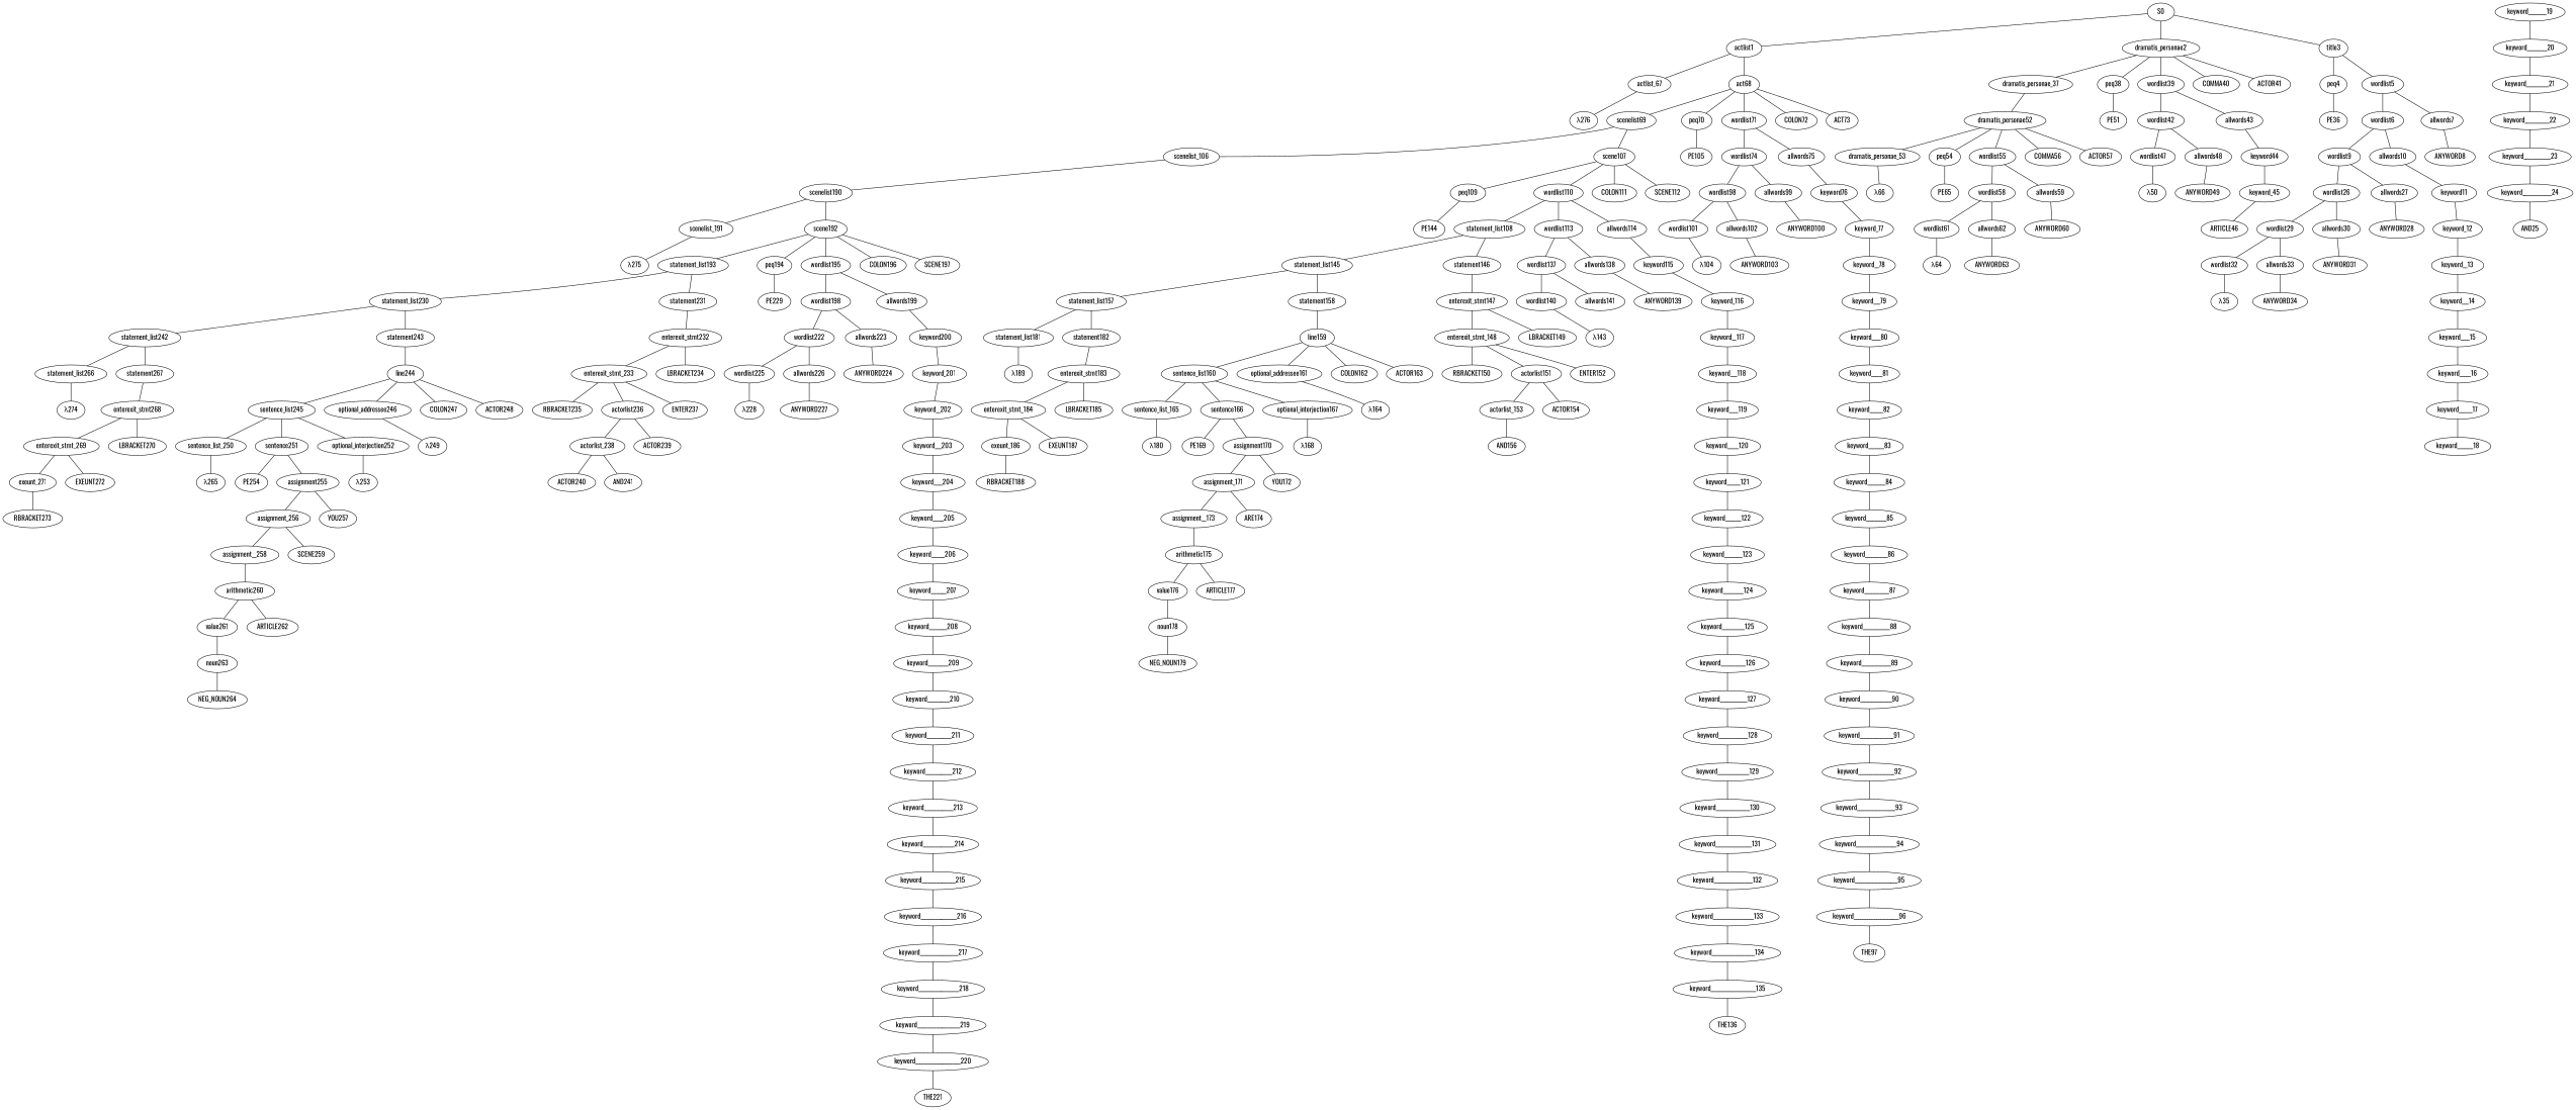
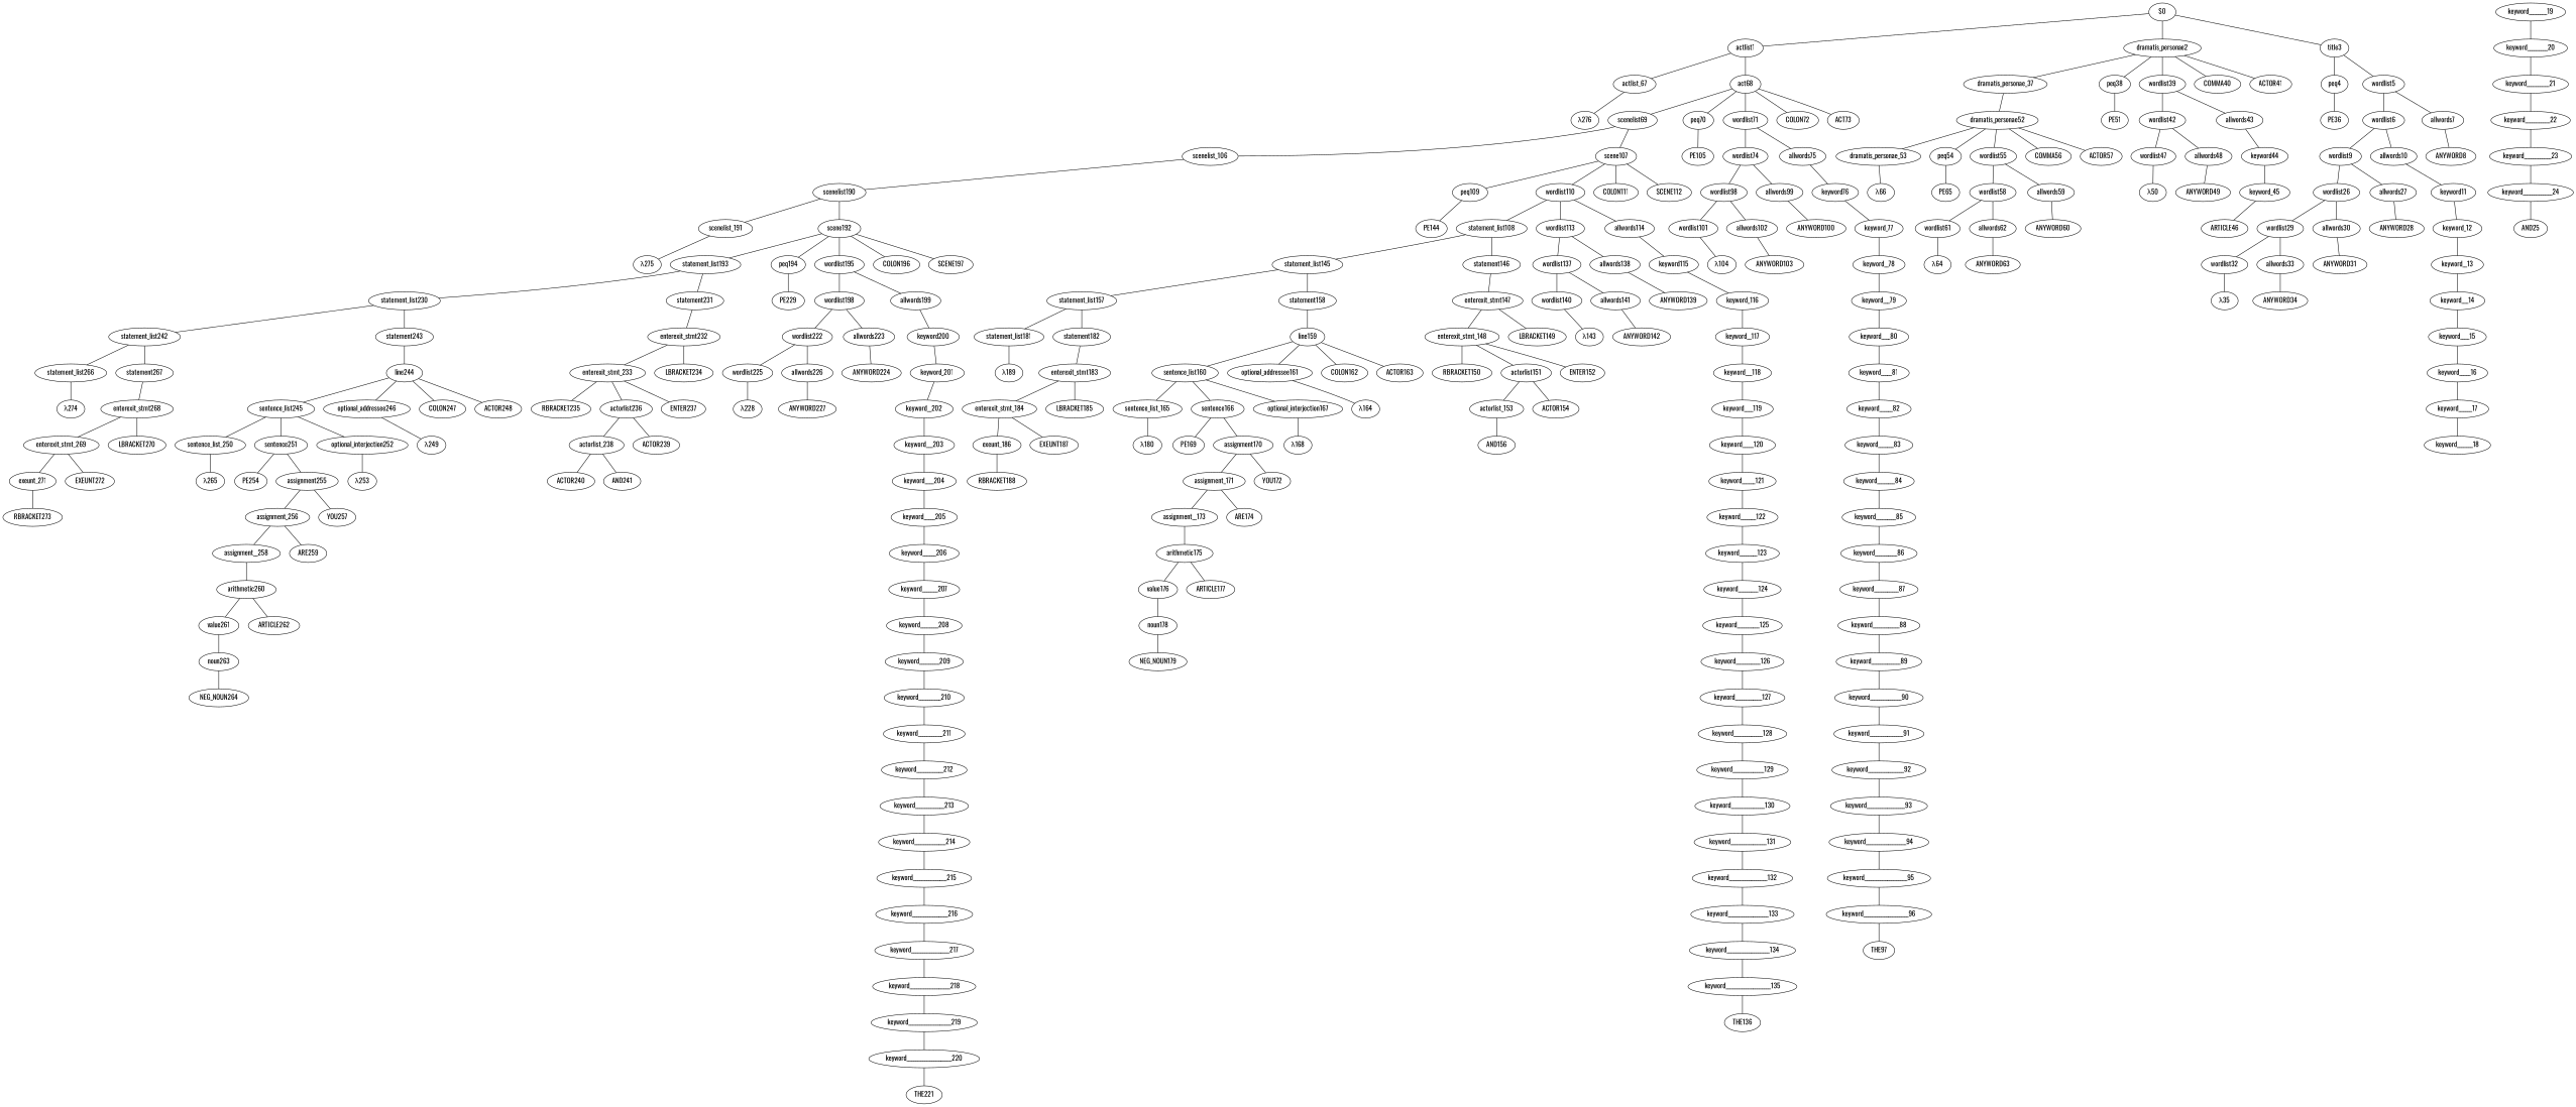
  strict graph {
    fontname=Oswald
    node [fontname=Oswald]
    edge [fontname=Oswald]
    S0
    actlist1
    dramatis_personae2
    title3
    actlist_67
    act68
    dramatis_personae_37
    peq38
    wordlist39
    COMMA40
    ACTOR41
    peq4
    wordlist5
    "λ276"
    scenelist69
    peq70
    wordlist71
    COLON72
    ACT73
    dramatis_personae52
    PE51
    wordlist42
    allwords43
    PE36
    wordlist6
    allwords7
    wordlist9
    allwords10
    ANYWORD8
    wordlist26
    allwords27
    keyword11
    wordlist29
    allwords30
    ANYWORD28
    keyword_12
    keyword__13
    keyword___14
    keyword____15
    keyword_____16
    keyword______17
    keyword_______18
    keyword________19
    keyword_________20
    keyword__________21
    keyword___________22
    keyword____________23
    keyword_____________24
    AND25
    wordlist32
    allwords33
    ANYWORD31
    "λ35"
    ANYWORD34
    dramatis_personae_53
    peq54
    wordlist55
    COMMA56
    ACTOR57
    wordlist47
    allwords48
    keyword44
    "λ50"
    ANYWORD49
    keyword_45
    ARTICLE46
    "λ66"
    PE65
    wordlist58
    allwords59
    wordlist61
    allwords62
    ANYWORD60
    "λ64"
    ANYWORD63
    scenelist_106
    scene107
    PE105
    wordlist74
    allwords75
    scenelist190
    peq109
    wordlist110
    COLON111
    SCENE112
    wordlist98
    allwords99
    keyword76
    wordlist101
    allwords102
    ANYWORD100
    keyword_77
    keyword__78
    keyword___79
    keyword____80
    keyword_____81
    keyword______82
    keyword_______83
    keyword________84
    keyword_________85
    keyword__________86
    keyword___________87
    keyword____________88
    keyword_____________89
    keyword______________90
    keyword_______________91
    keyword________________92
    keyword_________________93
    keyword__________________94
    keyword___________________95
    keyword____________________96
    THE97
    "λ104"
    ANYWORD103
    scenelist_191
    scene192
    statement_list108
    statement_list145
    statement146
    PE144
    wordlist113
    allwords114
    statement_list157
    statement158
    enterexit_stmt147
    wordlist137
    allwords138
    keyword115
    wordlist140
    allwords141
    ANYWORD139
    keyword_116
    keyword__117
    keyword___118
    keyword____119
    keyword_____120
    keyword______121
    keyword_______122
    keyword________123
    keyword_________124
    keyword__________125
    keyword___________126
    keyword____________127
    keyword_____________128
    keyword______________129
    keyword_______________130
    keyword________________131
    keyword_________________132
    keyword__________________133
    keyword___________________134
    keyword____________________135
    THE136
    "λ143"
+   ANYWORD142
    statement_list181
    statement182
    line159
    enterexit_stmt_148
    LBRACKET149
    RBRACKET150
    actorlist151
    ENTER152
    actorlist_153
    ACTOR154
    AND156
    "λ189"
    enterexit_stmt183
    sentence_list160
    optional_addressee161
    COLON162
    ACTOR163
    sentence_list_165
    sentence166
    optional_interjection167
    "λ164"
    "λ180"
    PE169
    assignment170
    "λ168"
    assignment_171
    YOU172
    assignment__173
    ARE174
    arithmetic175
    value176
    ARTICLE177
    noun178
    NEG_NOUN179
    enterexit_stmt_184
    LBRACKET185
    exeunt_186
    EXEUNT187
    RBRACKET188
    "λ275"
    statement_list193
    peq194
    wordlist195
    COLON196
    SCENE197
    statement_list230
    statement231
    PE229
    wordlist198
    allwords199
    statement_list242
    statement243
    enterexit_stmt232
    wordlist222
    allwords223
    keyword200
    wordlist225
    allwords226
    ANYWORD224
    keyword_201
    keyword__202
    keyword___203
    keyword____204
    keyword_____205
    keyword______206
    keyword_______207
    keyword________208
    keyword_________209
    keyword__________210
    keyword___________211
    keyword____________212
    keyword_____________213
    keyword______________214
    keyword_______________215
    keyword________________216
    keyword_________________217
    keyword__________________218
    keyword___________________219
    keyword____________________220
    THE221
    "λ228"
    ANYWORD227
    statement_list266
    statement267
    line244
    enterexit_stmt_233
    LBRACKET234
    RBRACKET235
    actorlist236
    ENTER237
    actorlist_238
    ACTOR239
    ACTOR240
    AND241
    "λ274"
    enterexit_stmt268
    sentence_list245
    optional_addressee246
    COLON247
    ACTOR248
    sentence_list_250
    sentence251
    optional_interjection252
    "λ249"
    "λ265"
    PE254
    assignment255
    "λ253"
    assignment_256
    YOU257
    assignment__258
-   ARE259 [label=SCENE259]
+   ARE259
    arithmetic260
    value261
    ARTICLE262
    noun263
    NEG_NOUN264
    enterexit_stmt_269
    LBRACKET270
    exeunt_271
    EXEUNT272
    RBRACKET273
    S0 -- actlist1
    S0 -- dramatis_personae2
    S0 -- title3
    actlist1 -- actlist_67
    actlist1 -- act68
    dramatis_personae2 -- dramatis_personae_37
    dramatis_personae2 -- peq38
    dramatis_personae2 -- wordlist39
    dramatis_personae2 -- COMMA40
    dramatis_personae2 -- ACTOR41
    title3 -- peq4
    title3 -- wordlist5
    actlist_67 -- "λ276"
    act68 -- scenelist69
    act68 -- peq70
    act68 -- wordlist71
    act68 -- COLON72
    act68 -- ACT73
    dramatis_personae_37 -- dramatis_personae52
    peq38 -- PE51
    wordlist39 -- wordlist42
    wordlist39 -- allwords43
    peq4 -- PE36
    wordlist5 -- wordlist6
    wordlist5 -- allwords7
    scenelist69 -- scenelist_106
    scenelist69 -- scene107
    peq70 -- PE105
    wordlist71 -- wordlist74
    wordlist71 -- allwords75
    dramatis_personae52 -- dramatis_personae_53
    dramatis_personae52 -- peq54
    dramatis_personae52 -- wordlist55
    dramatis_personae52 -- COMMA56
    dramatis_personae52 -- ACTOR57
    wordlist42 -- wordlist47
    wordlist42 -- allwords48
    allwords43 -- keyword44
    wordlist6 -- wordlist9
    wordlist6 -- allwords10
    allwords7 -- ANYWORD8
    wordlist9 -- wordlist26
    wordlist9 -- allwords27
    allwords10 -- keyword11
    wordlist26 -- wordlist29
    wordlist26 -- allwords30
    allwords27 -- ANYWORD28
    keyword11 -- keyword_12
    wordlist29 -- wordlist32
    wordlist29 -- allwords33
    allwords30 -- ANYWORD31
    keyword_12 -- keyword__13
    keyword__13 -- keyword___14
    keyword___14 -- keyword____15
    keyword____15 -- keyword_____16
    keyword_____16 -- keyword______17
    keyword______17 -- keyword_______18
    keyword________19 -- keyword_________20
    keyword_________20 -- keyword__________21
    keyword__________21 -- keyword___________22
    keyword___________22 -- keyword____________23
    keyword____________23 -- keyword_____________24
    keyword_____________24 -- AND25
    wordlist32 -- "λ35"
    allwords33 -- ANYWORD34
    dramatis_personae_53 -- "λ66"
    peq54 -- PE65
    wordlist55 -- wordlist58
    wordlist55 -- allwords59
    wordlist47 -- "λ50"
    allwords48 -- ANYWORD49
    keyword44 -- keyword_45
    keyword_45 -- ARTICLE46
    wordlist58 -- wordlist61
    wordlist58 -- allwords62
    allwords59 -- ANYWORD60
    wordlist61 -- "λ64"
    allwords62 -- ANYWORD63
    scenelist_106 -- scenelist190
    scene107 -- peq109
    scene107 -- wordlist110
    scene107 -- COLON111
    scene107 -- SCENE112
    wordlist74 -- wordlist98
    wordlist74 -- allwords99
    allwords75 -- keyword76
    scenelist190 -- scenelist_191
    scenelist190 -- scene192
    peq109 -- PE144
    wordlist110 -- statement_list108
    wordlist110 -- wordlist113
    wordlist110 -- allwords114
    wordlist98 -- wordlist101
    wordlist98 -- allwords102
    allwords99 -- ANYWORD100
    keyword76 -- keyword_77
    wordlist101 -- "λ104"
    allwords102 -- ANYWORD103
    keyword_77 -- keyword__78
    keyword__78 -- keyword___79
    keyword___79 -- keyword____80
    keyword____80 -- keyword_____81
    keyword_____81 -- keyword______82
    keyword______82 -- keyword_______83
    keyword_______83 -- keyword________84
    keyword________84 -- keyword_________85
    keyword_________85 -- keyword__________86
    keyword__________86 -- keyword___________87
    keyword___________87 -- keyword____________88
    keyword____________88 -- keyword_____________89
    keyword_____________89 -- keyword______________90
    keyword______________90 -- keyword_______________91
    keyword_______________91 -- keyword________________92
    keyword________________92 -- keyword_________________93
    keyword_________________93 -- keyword__________________94
    keyword__________________94 -- keyword___________________95
    keyword___________________95 -- keyword____________________96
    keyword____________________96 -- THE97
    scenelist_191 -- "λ275"
    scene192 -- statement_list193
    scene192 -- peq194
    scene192 -- wordlist195
    scene192 -- COLON196
    scene192 -- SCENE197
    statement_list108 -- statement_list145
    statement_list108 -- statement146
    statement_list145 -- statement_list157
    statement_list145 -- statement158
    statement146 -- enterexit_stmt147
    wordlist113 -- wordlist137
    wordlist113 -- allwords138
    allwords114 -- keyword115
    statement_list157 -- statement_list181
    statement_list157 -- statement182
    statement158 -- line159
    enterexit_stmt147 -- enterexit_stmt_148
    enterexit_stmt147 -- LBRACKET149
    wordlist137 -- wordlist140
    wordlist137 -- allwords141
    allwords138 -- ANYWORD139
    keyword115 -- keyword_116
    wordlist140 -- "λ143"
+   allwords141 -- ANYWORD142
    keyword_116 -- keyword__117
    keyword__117 -- keyword___118
    keyword___118 -- keyword____119
    keyword____119 -- keyword_____120
    keyword_____120 -- keyword______121
    keyword______121 -- keyword_______122
    keyword_______122 -- keyword________123
    keyword________123 -- keyword_________124
    keyword_________124 -- keyword__________125
    keyword__________125 -- keyword___________126
    keyword___________126 -- keyword____________127
    keyword____________127 -- keyword_____________128
    keyword_____________128 -- keyword______________129
    keyword______________129 -- keyword_______________130
    keyword_______________130 -- keyword________________131
    keyword________________131 -- keyword_________________132
    keyword_________________132 -- keyword__________________133
    keyword__________________133 -- keyword___________________134
    keyword___________________134 -- keyword____________________135
    keyword____________________135 -- THE136
    statement_list181 -- "λ189"
    statement182 -- enterexit_stmt183
    line159 -- sentence_list160
    line159 -- optional_addressee161
    line159 -- COLON162
    line159 -- ACTOR163
    enterexit_stmt_148 -- RBRACKET150
    enterexit_stmt_148 -- actorlist151
    enterexit_stmt_148 -- ENTER152
    actorlist151 -- actorlist_153
    actorlist151 -- ACTOR154
    actorlist_153 -- AND156
    enterexit_stmt183 -- enterexit_stmt_184
    enterexit_stmt183 -- LBRACKET185
    sentence_list160 -- sentence_list_165
    sentence_list160 -- sentence166
    sentence_list160 -- optional_interjection167
    optional_addressee161 -- "λ164"
    sentence_list_165 -- "λ180"
    sentence166 -- PE169
    sentence166 -- assignment170
    optional_interjection167 -- "λ168"
    assignment170 -- assignment_171
    assignment170 -- YOU172
    assignment_171 -- assignment__173
    assignment_171 -- ARE174
    assignment__173 -- arithmetic175
    arithmetic175 -- value176
    arithmetic175 -- ARTICLE177
    value176 -- noun178
    noun178 -- NEG_NOUN179
    enterexit_stmt_184 -- exeunt_186
    enterexit_stmt_184 -- EXEUNT187
    exeunt_186 -- RBRACKET188
    statement_list193 -- statement_list230
    statement_list193 -- statement231
    peq194 -- PE229
    wordlist195 -- wordlist198
    wordlist195 -- allwords199
    statement_list230 -- statement_list242
    statement_list230 -- statement243
    statement231 -- enterexit_stmt232
    wordlist198 -- wordlist222
    wordlist198 -- allwords223
    allwords199 -- keyword200
    statement_list242 -- statement_list266
    statement_list242 -- statement267
    statement243 -- line244
    enterexit_stmt232 -- enterexit_stmt_233
    enterexit_stmt232 -- LBRACKET234
    wordlist222 -- wordlist225
    wordlist222 -- allwords226
    allwords223 -- ANYWORD224
    keyword200 -- keyword_201
    wordlist225 -- "λ228"
    allwords226 -- ANYWORD227
    keyword_201 -- keyword__202
    keyword__202 -- keyword___203
    keyword___203 -- keyword____204
    keyword____204 -- keyword_____205
    keyword_____205 -- keyword______206
    keyword______206 -- keyword_______207
    keyword_______207 -- keyword________208
    keyword________208 -- keyword_________209
    keyword_________209 -- keyword__________210
    keyword__________210 -- keyword___________211
    keyword___________211 -- keyword____________212
    keyword____________212 -- keyword_____________213
    keyword_____________213 -- keyword______________214
    keyword______________214 -- keyword_______________215
    keyword_______________215 -- keyword________________216
    keyword________________216 -- keyword_________________217
    keyword_________________217 -- keyword__________________218
    keyword__________________218 -- keyword___________________219
    keyword___________________219 -- keyword____________________220
    keyword____________________220 -- THE221
    statement_list266 -- "λ274"
    statement267 -- enterexit_stmt268
    line244 -- sentence_list245
    line244 -- optional_addressee246
    line244 -- COLON247
    line244 -- ACTOR248
    enterexit_stmt_233 -- RBRACKET235
    enterexit_stmt_233 -- actorlist236
    enterexit_stmt_233 -- ENTER237
    actorlist236 -- actorlist_238
    actorlist236 -- ACTOR239
    actorlist_238 -- ACTOR240
    actorlist_238 -- AND241
    enterexit_stmt268 -- enterexit_stmt_269
    enterexit_stmt268 -- LBRACKET270
    sentence_list245 -- sentence_list_250
    sentence_list245 -- sentence251
    sentence_list245 -- optional_interjection252
    optional_addressee246 -- "λ249"
    sentence_list_250 -- "λ265"
    sentence251 -- PE254
    sentence251 -- assignment255
    optional_interjection252 -- "λ253"
    assignment255 -- assignment_256
    assignment255 -- YOU257
    assignment_256 -- assignment__258
    assignment_256 -- ARE259
    assignment__258 -- arithmetic260
    arithmetic260 -- value261
    arithmetic260 -- ARTICLE262
    value261 -- noun263
    noun263 -- NEG_NOUN264
    enterexit_stmt_269 -- exeunt_271
    enterexit_stmt_269 -- EXEUNT272
    exeunt_271 -- RBRACKET273
  }
